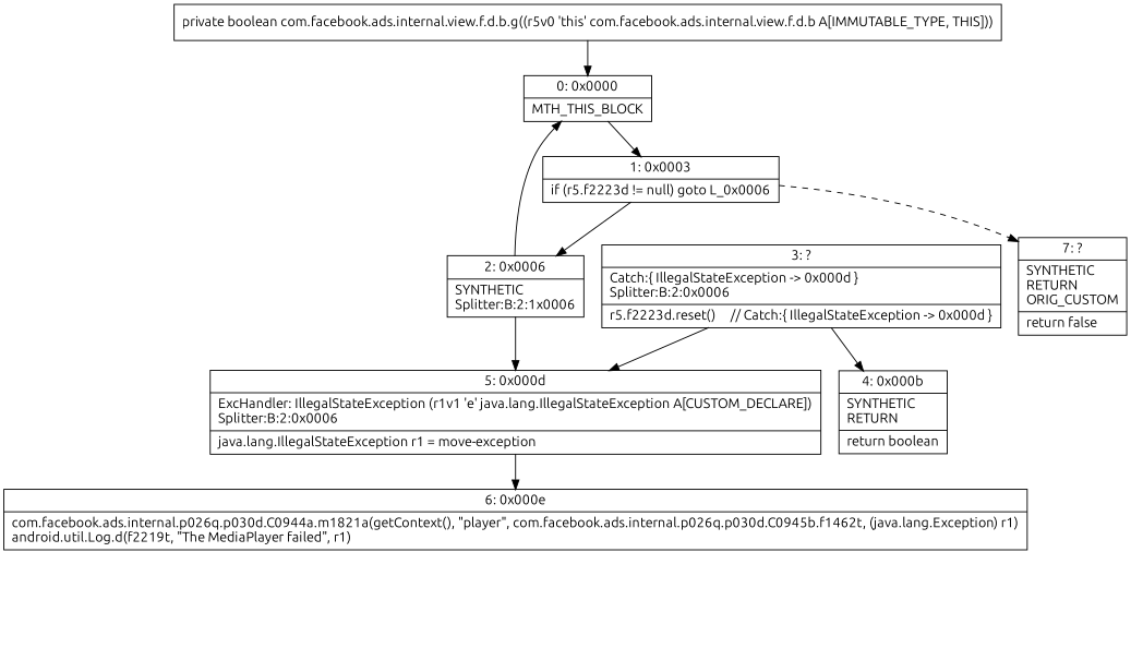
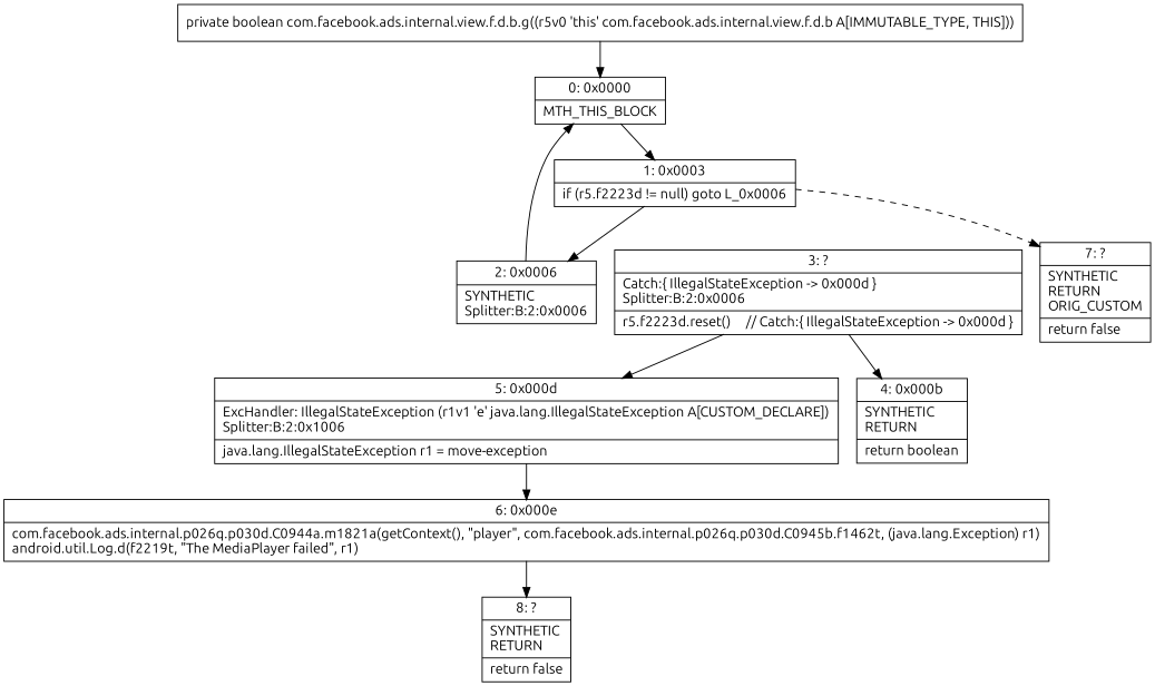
  digraph {
    fontname=Ubuntu
    node [fontname=Ubuntu shape=record]
    edge [fontname=Ubuntu]
    n1 [label="{0\:\ 0x0000|MTH_THIS_BLOCK\l}"]
    n2 [label="{1\:\ 0x0003|if (r5.f2223d != null) goto L_0x0006\l}"]
-   n3 [label="{2\:\ 0x0006|SYNTHETIC\lSplitter:B:2:1x0006\l}"]
+   n3 [label="{2\:\ 0x0006|SYNTHETIC\lSplitter:B:2:0x0006\l}"]
    n4 [label="{7\:\ ?|SYNTHETIC\lRETURN\lORIG_CUSTOM\l|return false\l}"]
-   n5 [label="{5\:\ 0x000d|ExcHandler: IllegalStateException (r1v1 'e' java.lang.IllegalStateException A[CUSTOM_DECLARE])\lSplitter:B:2:0x0006\l|java.lang.IllegalStateException r1 = move\-exception\l}"]
+   n5 [label="{5\:\ 0x000d|ExcHandler: IllegalStateException (r1v1 'e' java.lang.IllegalStateException A[CUSTOM_DECLARE])\lSplitter:B:2:0x1006\l|java.lang.IllegalStateException r1 = move\-exception\l}"]
    n6 [label="{3\:\ ?|Catch:\{ IllegalStateException \-\> 0x000d \}\lSplitter:B:2:0x0006\l|r5.f2223d.reset()     \/\/ Catch:\{ IllegalStateException \-\> 0x000d \}\l}"]
    n7 [label="{4\:\ 0x000b|SYNTHETIC\lRETURN\l|return boolean\l}"]
    n8 [label="{6\:\ 0x000e|com.facebook.ads.internal.p026q.p030d.C0944a.m1821a(getContext(), \"player\", com.facebook.ads.internal.p026q.p030d.C0945b.f1462t, (java.lang.Exception) r1)\landroid.util.Log.d(f2219t, \"The MediaPlayer failed\", r1)\l}"]
+   n9 [label="{8\:\ ?|SYNTHETIC\lRETURN\l|return false\l}"]
    n10 [label="{private boolean com.facebook.ads.internal.view.f.d.b.g((r5v0 'this' com.facebook.ads.internal.view.f.d.b A[IMMUTABLE_TYPE, THIS])) }"]
    n1 -> n2
    n2 -> n3
    n2 -> n4 [style=dashed]
    n3 -> n1
-   n3 -> n5
    n5 -> n8
    n6 -> n5
    n6 -> n7
+   n8 -> n9
    n10 -> n1
  }
